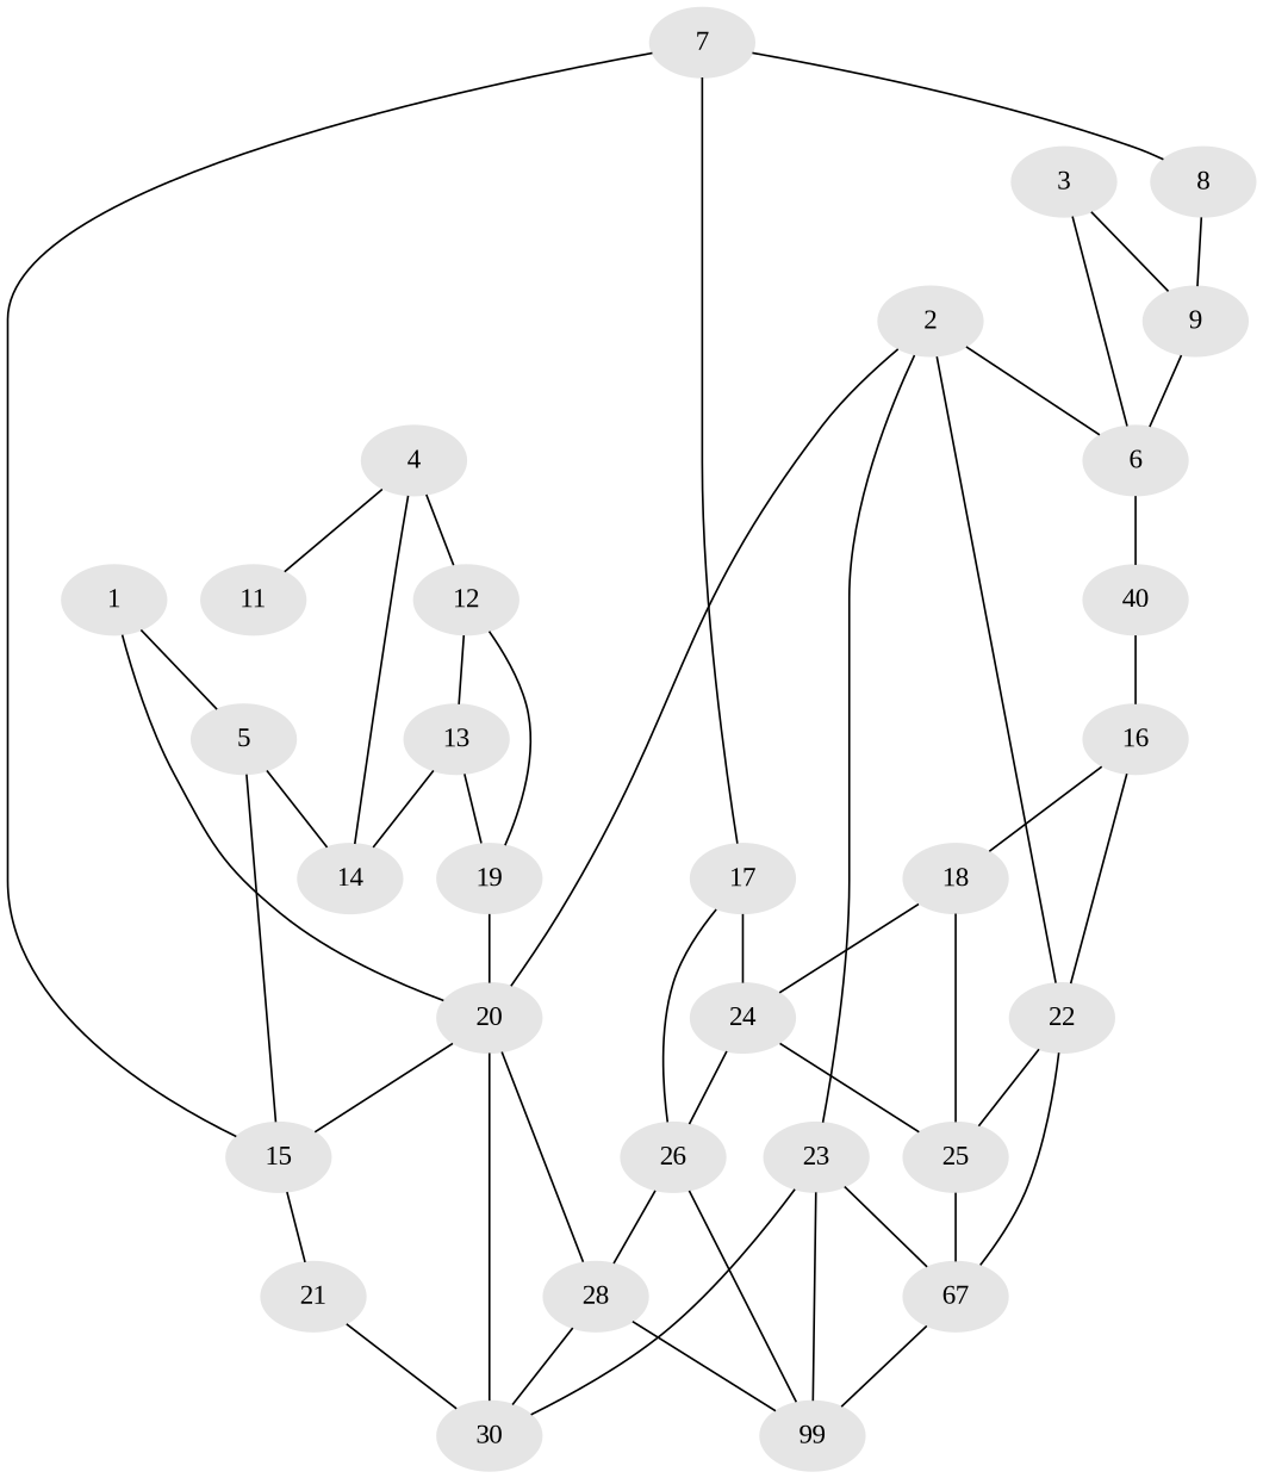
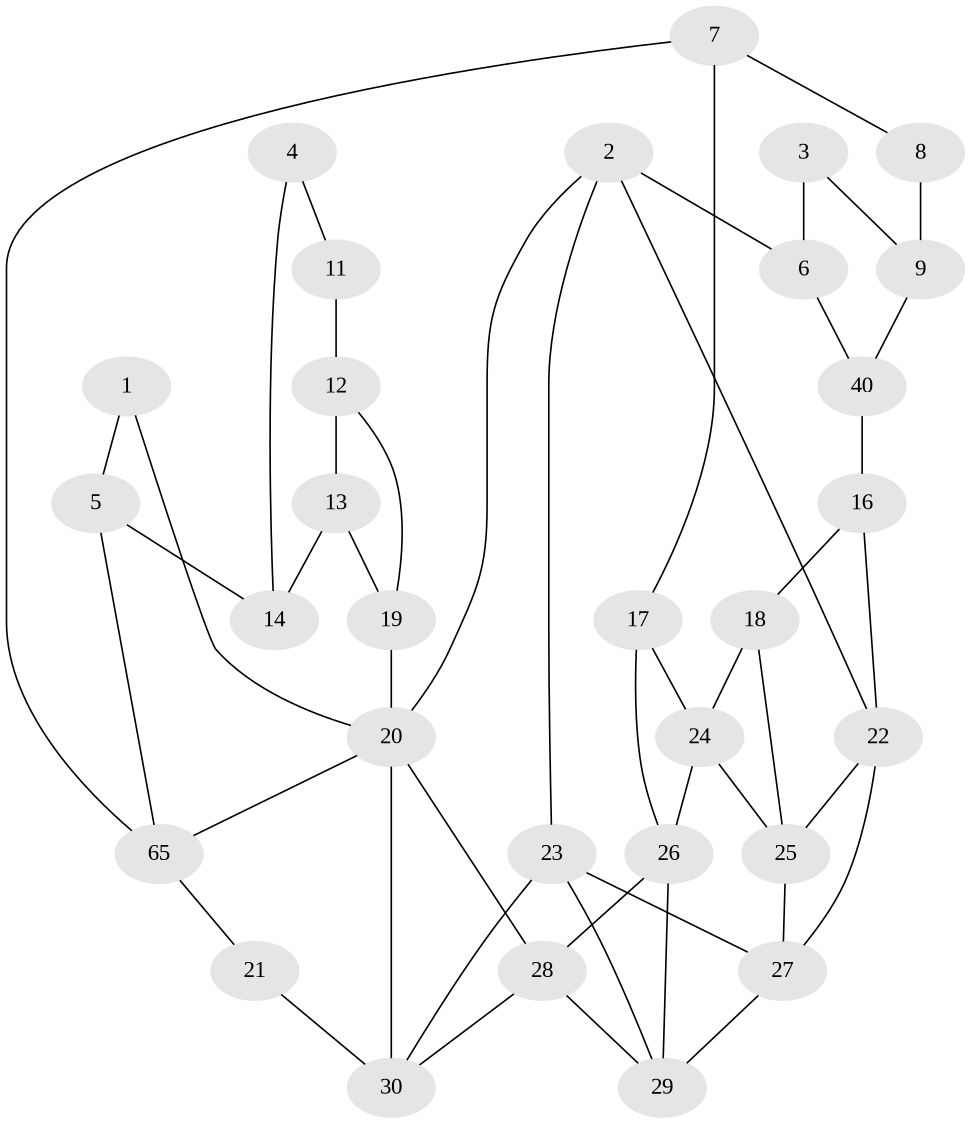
  graph {
    fontname="Liberation Serif"
    node [color=gray90 fontname="Liberation Serif" style=filled]
    edge [fontname="Liberation Serif" weight=1.0]
    1
    5
    20
    4
    11
    14
-   15
+   15 [label=65]
    30
    28
    2
    6
    22
    23
    n14 [label=40]
    25
-   27 [label=67]
-   29 [label=99]
+   27
+   29
    3
    9
    12
    8
    21
    16
    7
    17
    24
    26
    18
    13
    19
    1 -- 5
    1 -- 20
    5 -- 14
    5 -- 15
    20 -- 15
    20 -- 30 [weight=2.0]
    20 -- 28
    4 -- 11
    4 -- 14
-   4 -- 12 [weight=2.0]
+   11 -- 12 [weight=2.0]
    15 -- 21
    28 -- 30
    28 -- 29
    2 -- 20
    2 -- 6
    2 -- 22
    2 -- 23
    6 -- n14
    22 -- 25
    22 -- 27
    23 -- 30
    23 -- 27
    23 -- 29
    n14 -- 16 [weight=2.0]
    25 -- 27
    27 -- 29
    3 -- 6 [weight=2.0]
    3 -- 9
-   9 -- 6
+   9 -- n14
    12 -- 13
    12 -- 19
    8 -- 9 [weight=2.0]
    21 -- 30
    16 -- 22
    16 -- 18
    7 -- 15
    7 -- 8
    7 -- 17
    17 -- 24
    17 -- 26
    24 -- 25
    24 -- 26
    26 -- 28
    26 -- 29
    18 -- 25
    18 -- 24
    13 -- 14
    13 -- 19
    19 -- 20 [weight=2.0]
  }
